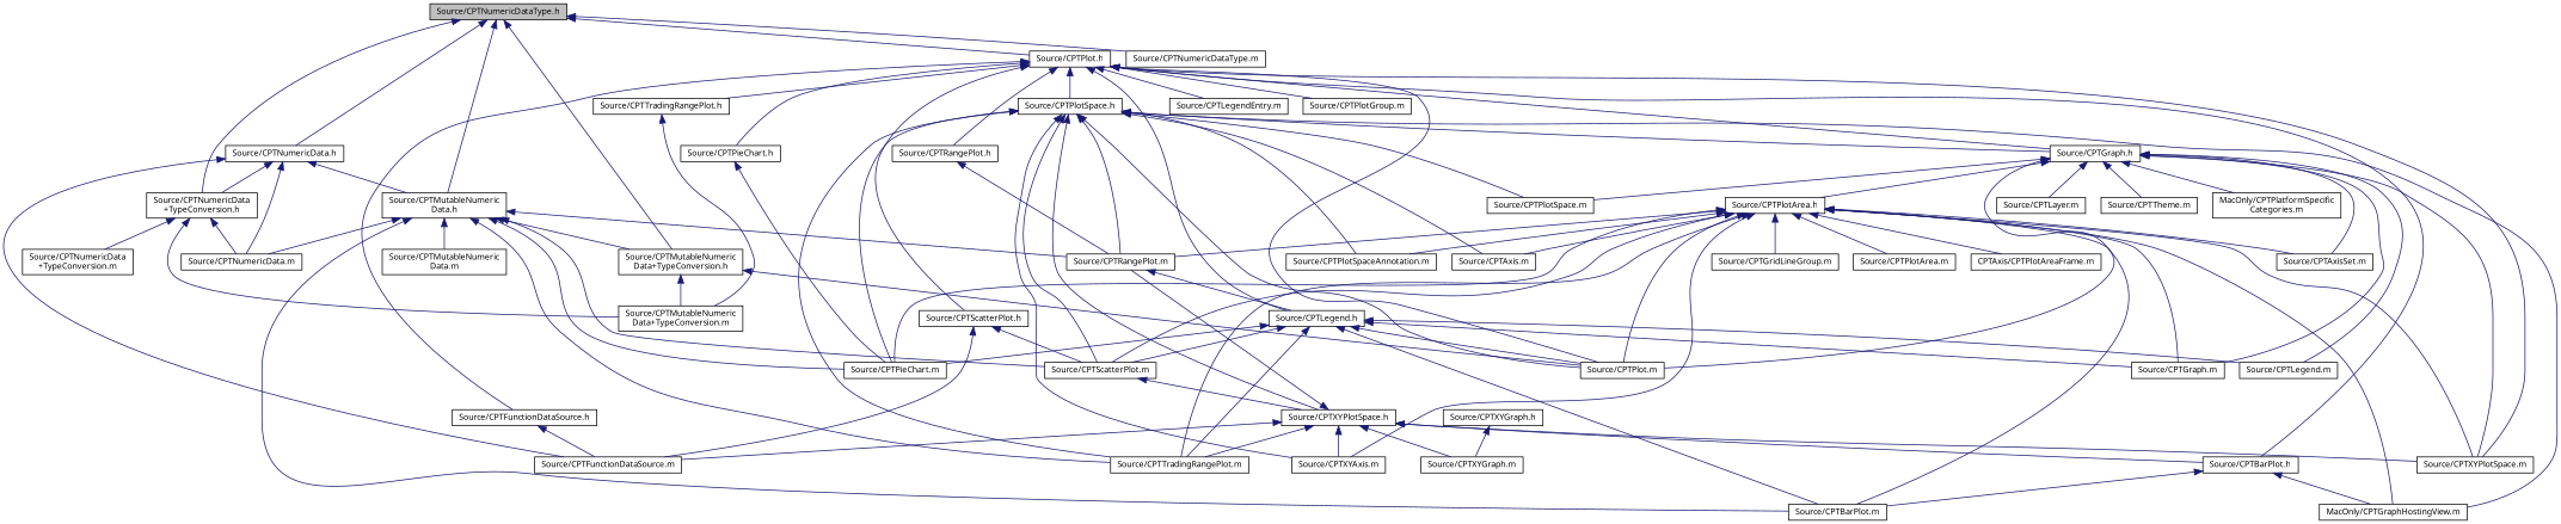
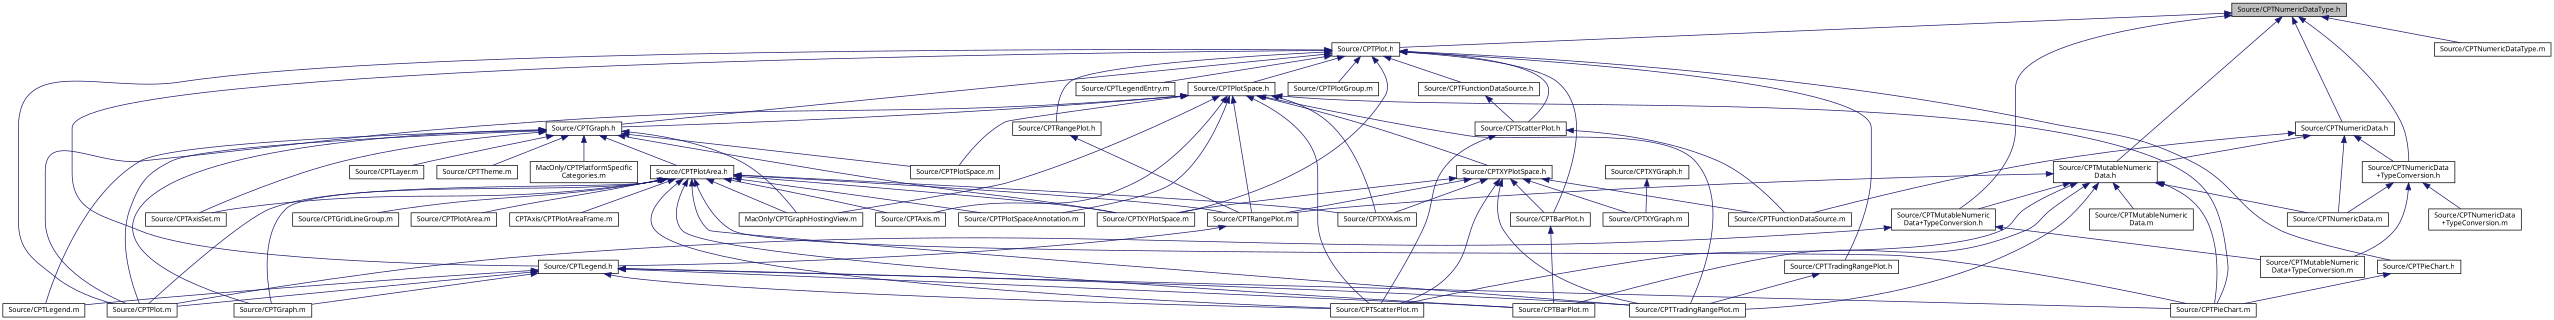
  digraph {
    node [color=black fontname="Lucinda Grande" fontsize=10 shape=record]
    edge [color=midnightblue dir=back fontname="Lucinda Grande" fontsize=10 labelfontname="Lucinda Grande" labelfontsize=10 style=solid]
    n1 [fillcolor=grey75 fontcolor=black height=0.2 label="Source/CPTNumericDataType.h" style=filled width=0.4]
    n2 [height=0.2 label="Source/CPTPlot.h" width=0.4]
    n3 [height=0.2 label="Source/CPTMutableNumeric\lData.h" width=0.4]
    n4 [height=0.2 label="Source/CPTMutableNumeric\lData+TypeConversion.h" width=0.4]
    n5 [height=0.2 label="Source/CPTNumericData.h" width=0.4]
    n6 [height=0.2 label="Source/CPTNumericData\l+TypeConversion.h" width=0.4]
    n7 [height=0.2 label="Source/CPTNumericDataType.m" width=0.4]
    n8 [height=0.2 label="Source/CPTGraph.h" width=0.4]
    n9 [height=0.2 label="Source/CPTPlot.m" width=0.4]
    n10 [height=0.2 label="Source/CPTXYPlotSpace.m" width=0.4]
    n11 [height=0.2 label="Source/CPTPlotSpace.h" width=0.4]
    n12 [height=0.2 label="Source/CPTBarPlot.h" width=0.4]
    n13 [height=0.2 label="Source/CPTLegend.h" width=0.4]
    n14 [height=0.2 label="Source/CPTFunctionDataSource.h" width=0.4]
    n15 [height=0.2 label="Source/CPTScatterPlot.h" width=0.4]
    n16 [height=0.2 label="Source/CPTLegendEntry.m" width=0.4]
    n17 [height=0.2 label="Source/CPTPieChart.h" width=0.4]
    n18 [height=0.2 label="Source/CPTPlotGroup.m" width=0.4]
    n19 [height=0.2 label="Source/CPTRangePlot.h" width=0.4]
    n20 [height=0.2 label="Source/CPTTradingRangePlot.h" width=0.4]
    n21 [height=0.2 label="Source/CPTBarPlot.m" width=0.4]
    n22 [height=0.2 label="Source/CPTPieChart.m" width=0.4]
    n23 [height=0.2 label="Source/CPTRangePlot.m" width=0.4]
    n24 [height=0.2 label="Source/CPTScatterPlot.m" width=0.4]
    n25 [height=0.2 label="Source/CPTTradingRangePlot.m" width=0.4]
    n26 [height=0.2 label="Source/CPTMutableNumeric\lData.m" width=0.4]
    n27 [height=0.2 label="Source/CPTNumericData.m" width=0.4]
    n28 [height=0.2 label="Source/CPTMutableNumeric\lData+TypeConversion.m" width=0.4]
    n29 [height=0.2 label="Source/CPTFunctionDataSource.m" width=0.4]
    n30 [height=0.2 label="Source/CPTNumericData\l+TypeConversion.m" width=0.4]
    n31 [height=0.2 label="Source/CPTPlotArea.h" width=0.4]
    n32 [height=0.2 label="Source/CPTAxisSet.m" width=0.4]
    n33 [height=0.2 label="Source/CPTGraph.m" width=0.4]
    n34 [height=0.2 label="MacOnly/CPTGraphHostingView.m" width=0.4]
    n35 [height=0.2 label="Source/CPTLayer.m" width=0.4]
    n36 [height=0.2 label="Source/CPTLegend.m" width=0.4]
    n37 [height=0.2 label="Source/CPTPlotSpace.m" width=0.4]
    n38 [height=0.2 label="Source/CPTTheme.m" width=0.4]
    n39 [height=0.2 label="MacOnly/CPTPlatformSpecific\lCategories.m" width=0.4]
    n40 [height=0.2 label="Source/CPTAxis.m" width=0.4]
    n41 [height=0.2 label="Source/CPTPlotSpaceAnnotation.m" width=0.4]
    n42 [height=0.2 label="Source/CPTXYAxis.m" width=0.4]
    n43 [height=0.2 label="Source/CPTXYPlotSpace.h" width=0.4]
    n44 [height=0.2 label="Source/CPTGridLineGroup.m" width=0.4]
    n45 [height=0.2 label="Source/CPTPlotArea.m" width=0.4]
    n46 [height=0.2 label="CPTAxis/CPTPlotAreaFrame.m" width=0.4]
    n47 [height=0.2 label="Source/CPTXYGraph.h" width=0.4]
    n48 [height=0.2 label="Source/CPTXYGraph.m" width=0.4]
    n1 -> n2
    n1 -> n3
    n1 -> n4
    n1 -> n5
    n1 -> n6
    n1 -> n7
    n2 -> n8
    n2 -> n9
    n2 -> n10
    n2 -> n11
    n2 -> n12
    n2 -> n13
    n2 -> n14
    n2 -> n15
    n2 -> n16
    n2 -> n17
    n2 -> n18
    n2 -> n19
    n2 -> n20
    n3 -> n4
    n3 -> n21
    n3 -> n22
    n3 -> n23
    n3 -> n24
    n3 -> n25
    n3 -> n26
    n3 -> n27
    n4 -> n9
    n4 -> n28
    n5 -> n3
    n5 -> n6
    n5 -> n27
    n5 -> n29
    n6 -> n27
    n6 -> n28
    n6 -> n30
    n8 -> n9
    n8 -> n10
    n8 -> n31
    n8 -> n32
    n8 -> n33
-   n12 -> n34
+   n8 -> n34
    n8 -> n35
    n8 -> n36
    n8 -> n37
    n8 -> n38
    n8 -> n39
    n11 -> n8
    n11 -> n9
    n11 -> n22
    n11 -> n23
    n11 -> n24
    n11 -> n25
    n11 -> n34
    n11 -> n37
    n11 -> n40
    n11 -> n41
    n11 -> n42
    n11 -> n43
    n12 -> n21
    n13 -> n9
    n13 -> n21
    n13 -> n22
    n13 -> n24
    n13 -> n25
    n13 -> n33
    n13 -> n36
-   n14 -> n29
+   n14 -> n15
    n15 -> n24
    n15 -> n29
    n17 -> n22
    n19 -> n23
-   n20 -> n28
+   n20 -> n25
    n23 -> n13
    n31 -> n9
    n31 -> n10
    n31 -> n21
    n31 -> n22
    n31 -> n23
    n31 -> n24
    n31 -> n25
    n31 -> n32
    n31 -> n33
    n31 -> n34
    n31 -> n40
    n31 -> n41
    n31 -> n42
    n31 -> n44
    n31 -> n45
    n31 -> n46
    n43 -> n10
    n43 -> n12
    n43 -> n23
-   n24 -> n43
+   n43 -> n24
    n43 -> n25
    n43 -> n29
    n43 -> n42
    n43 -> n48
    n47 -> n48
  }
